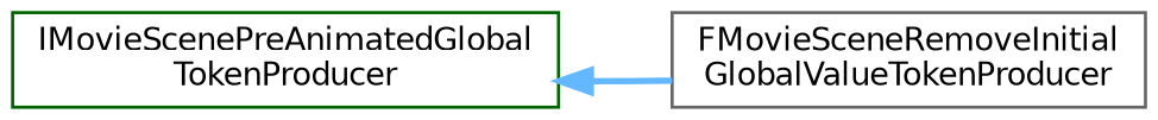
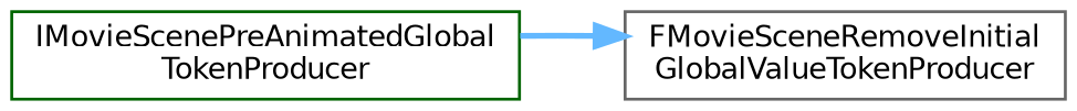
  digraph {
    rankdir=LR
    node [fillcolor=white fontname=Helvetica fontsize=10 shape=box style=filled]
    n1 [color=darkgreen height=0.2 label="IMovieScenePreAnimatedGlobal\lTokenProducer" width=0.4]
    n2 [color=gray40 height=0.2 label="FMovieSceneRemoveInitial\lGlobalValueTokenProducer" width=0.4]
-   n1 -> n2 [color=steelblue1 dir=back fontname=Helvetica fontsize=10 labelfontname=Helvetica labelfontsize=10 style=bold]
+   n2 -> n1 [color=steelblue1 dir=back fontname=Helvetica fontsize=10 labelfontname=Helvetica labelfontsize=10 style=bold]
  }
